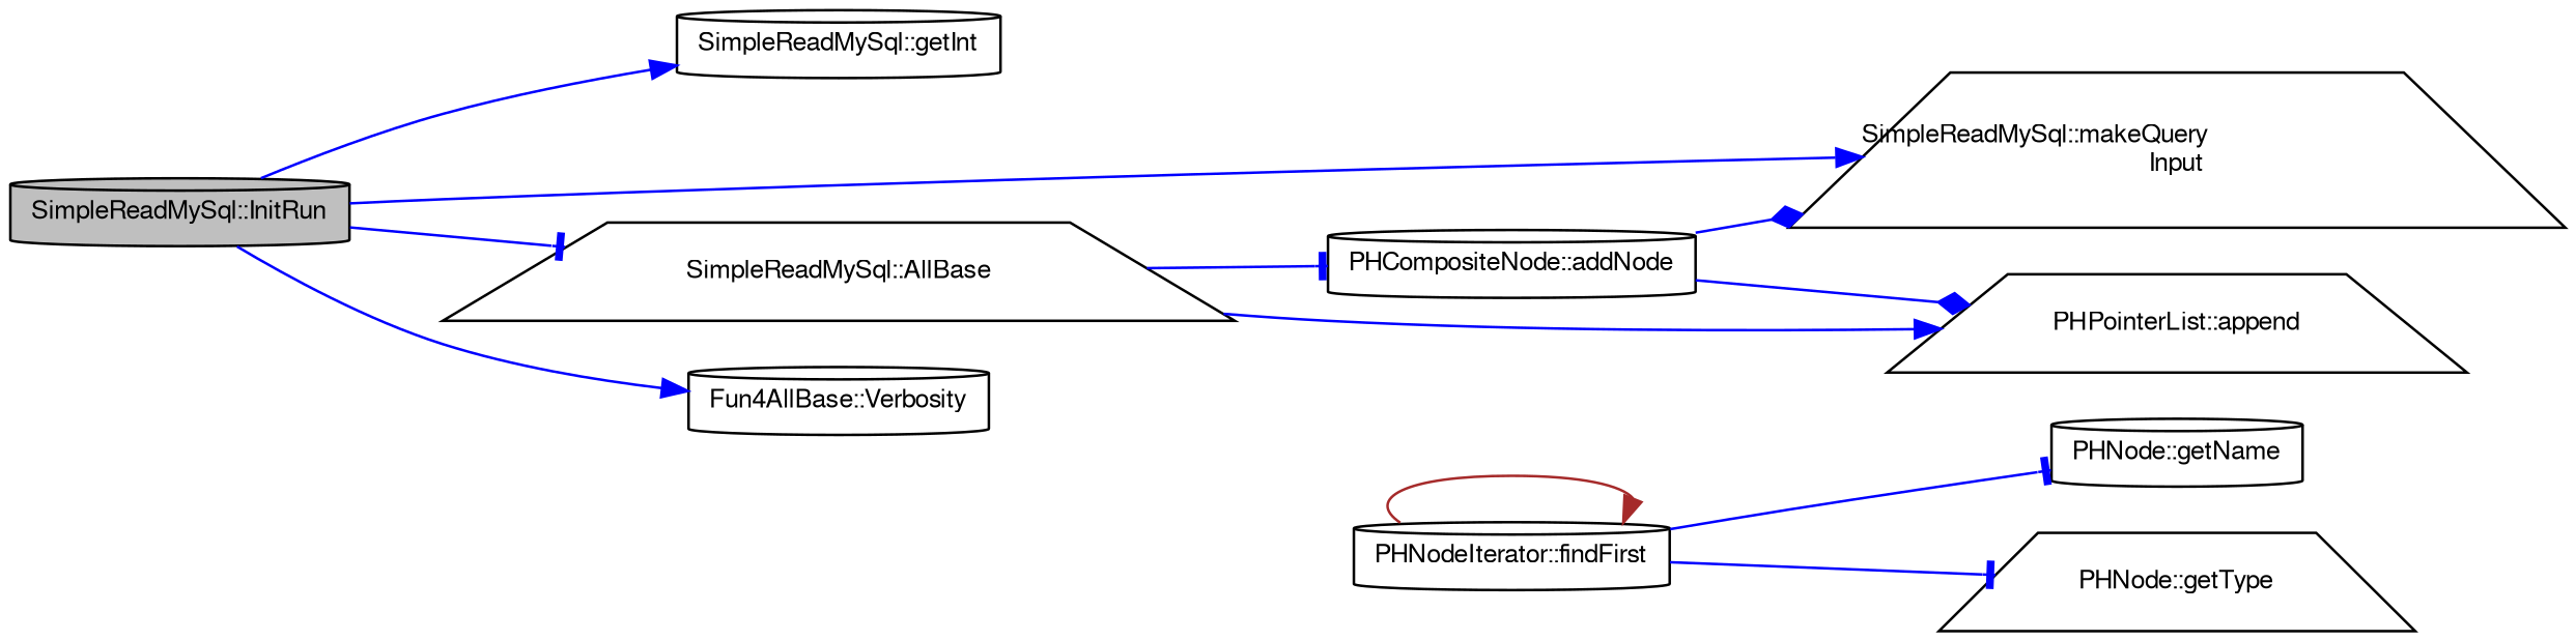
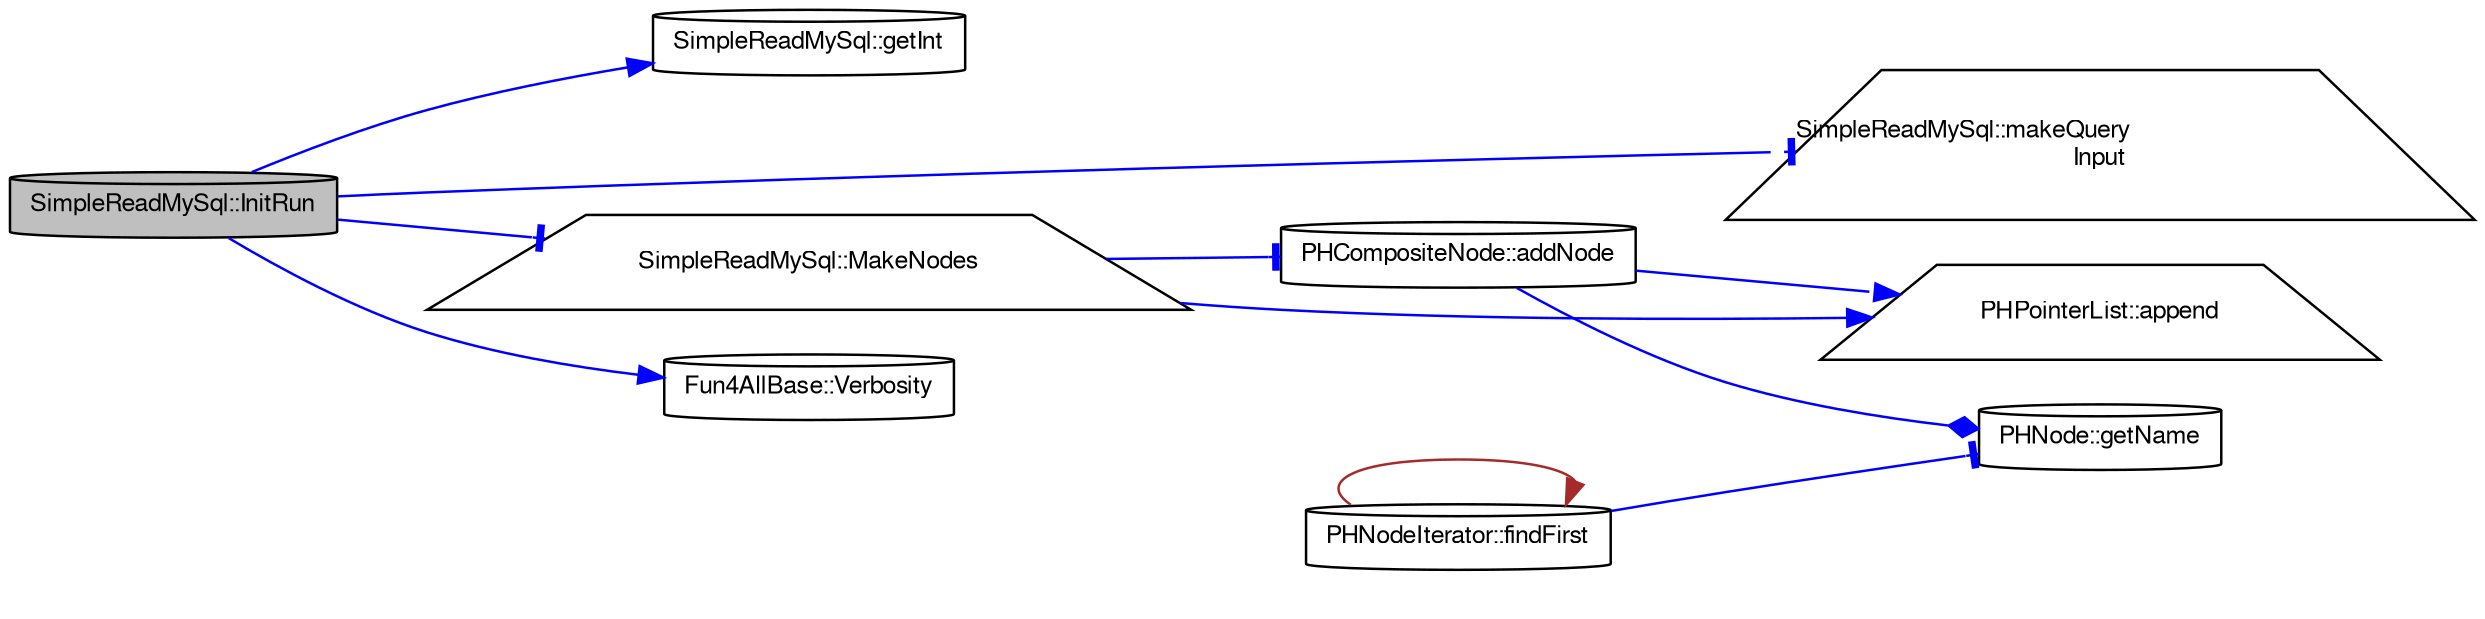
  digraph {
    rankdir=LR
    node [color=black fontname=FreeSans fontsize=10 shape=cylinder]
    edge [arrowhead=normal color=blue fontname=FreeSans fontsize=10 labelfontname=FreeSans labelfontsize=10 style=solid]
    n1 [fillcolor=grey75 fontcolor=black height=0.2 label="SimpleReadMySql::InitRun" style=filled width=0.4]
    n2 [height=0.2 label="SimpleReadMySql::getInt" width=0.4]
-   n3 [height=0.2 label="SimpleReadMySql::AllBase" shape=trapezium width=0.4]
+   n3 [height=0.2 label="SimpleReadMySql::MakeNodes" shape=trapezium width=0.4]
    n4 [height=0.2 label="SimpleReadMySql::makeQuery\lInput" shape=trapezium width=0.4]
    n5 [height=0.2 label="Fun4AllBase::Verbosity" width=0.4]
    n6 [height=0.2 label="PHCompositeNode::addNode" width=0.4]
    n7 [height=0.2 label="PHPointerList::append" shape=trapezium width=0.4]
    n8 [height=0.2 label="PHNodeIterator::findFirst" width=0.4]
    n9 [height=0.2 label="PHNode::getName" width=0.4]
-   n10 [height=0.2 label="PHNode::getType" shape=trapezium width=0.4]
    n1 -> n2
    n1 -> n3 [arrowhead=tee]
-   n1 -> n4
+   n1 -> n4 [arrowhead=tee]
    n1 -> n5
    n3 -> n6 [arrowhead=tee]
    n3 -> n7
-   n6 -> n7 [arrowhead=diamond]
-   n6 -> n4 [arrowhead=diamond]
+   n6 -> n7
+   n6 -> n9 [arrowhead=diamond]
    n8 -> n8 [color=brown]
    n8 -> n9 [arrowhead=tee]
-   n8 -> n10 [arrowhead=tee]
  }
